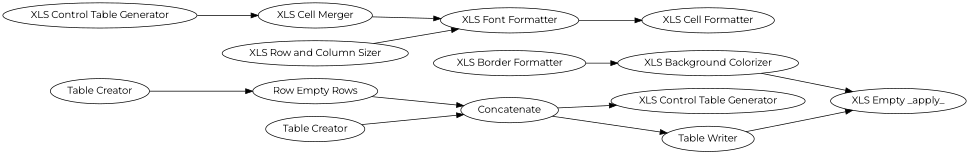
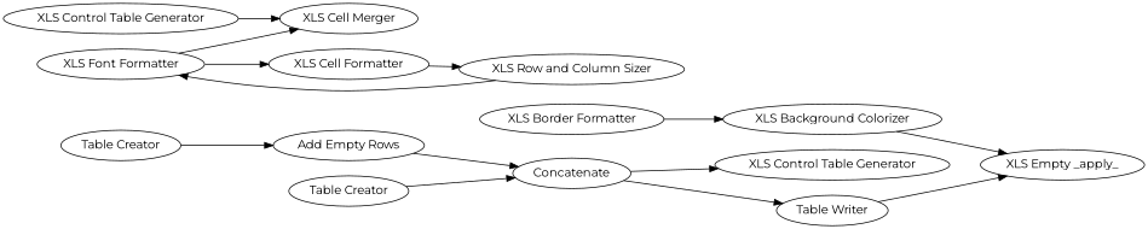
  digraph {
    fontname=Montserrat
    rankdir=LR
    node [fontname=Montserrat]
    edge [fontname=Montserrat]
    n1 [label=Concatenate]
    n2 [label="XLS Control Table Generator"]
    n3 [label="Table Writer"]
    n4 [label="XLS Empty _apply_"]
    n5 [label="XLS Control Table Generator"]
    n6 [label="XLS Cell Merger"]
    n7 [label="XLS Font Formatter"]
    n8 [label="XLS Cell Formatter"]
    n9 [label="XLS Row and Column Sizer"]
    n10 [label="XLS Border Formatter"]
    n11 [label="XLS Background Colorizer"]
-   n12 [label="Row Empty Rows"]
+   n12 [label="Add Empty Rows"]
    n13 [label="Table Creator"]
    n14 [label="Table Creator"]
    n1 -> n2
    n1 -> n3
    n3 -> n4
    n5 -> n6
-   n6 -> n7
+   n7 -> n6
    n7 -> n8
+   n8 -> n9
    n9 -> n7
    n10 -> n11
    n11 -> n4
    n12 -> n1
    n13 -> n1
    n14 -> n12
  }
